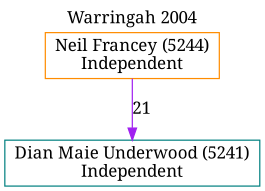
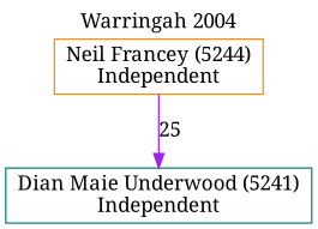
  digraph {
    label="Warringah 2004"
    labelloc=t
    mclimit=10
    fontname="Noto Serif"
    node [shape=box fontname="Noto Serif"]
    n1 [label="Dian Maie Underwood (5241)\nIndependent" color=teal]
    n2 [label="Neil Francey (5244)\nIndependent" color=darkorange]
-   n2 -> n1 [label=21 color=purple arrowhead=normal fontname="Noto Serif"]
+   n2 -> n1 [label=25 color=purple arrowhead=normal fontname="Noto Serif"]
  }
